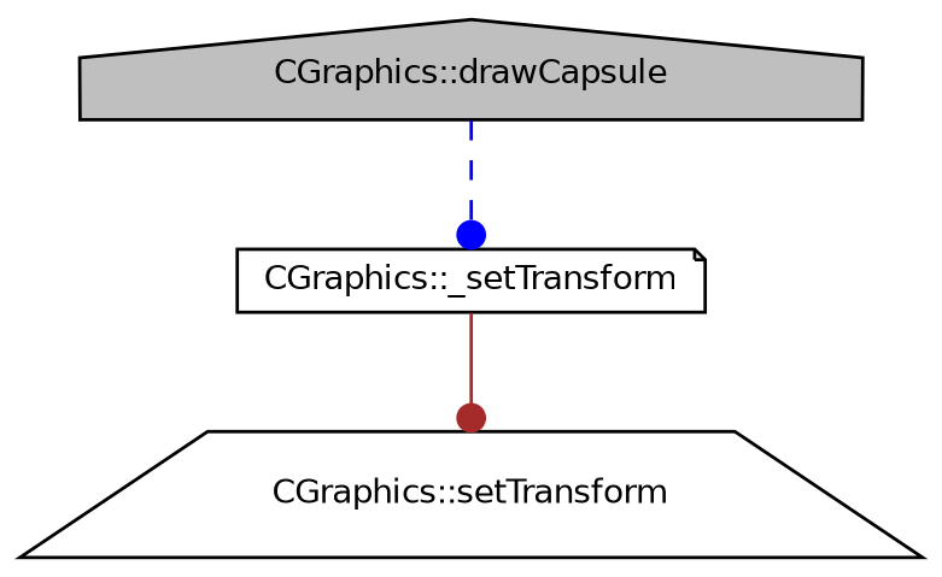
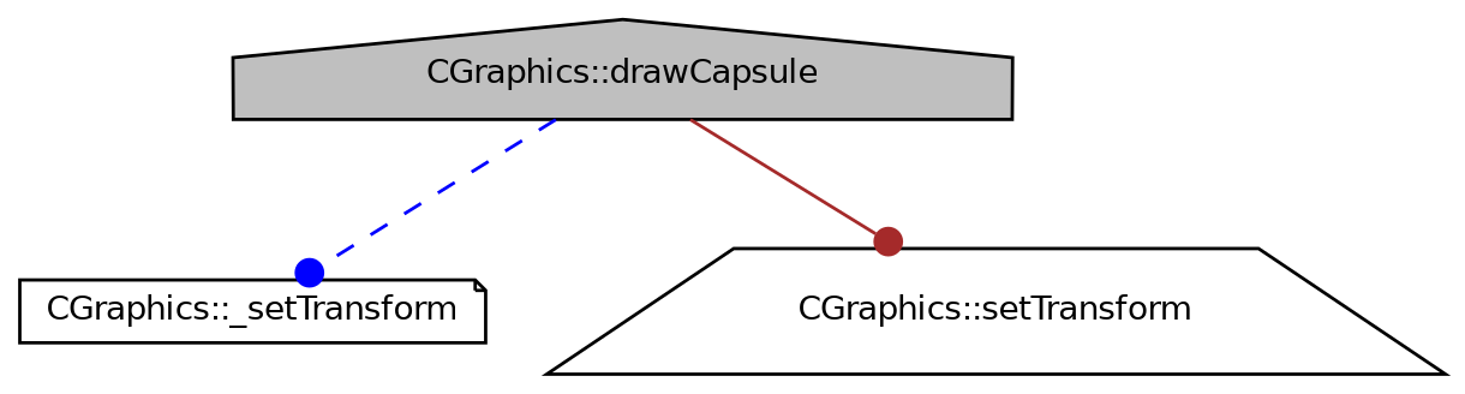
  digraph {
    rankdir=TB
    node [color=black fillcolor=white fontname=Helvetica fontsize=10 style=filled]
    edge [arrowhead=dot fontname=Helvetica fontsize=10 labelfontname=Helvetica labelfontsize=10]
    n1 [fillcolor=grey75 fontcolor=black height=0.2 label="CGraphics::drawCapsule" shape=house width=0.4]
    n2 [height=0.2 label="CGraphics::_setTransform" shape=note width=0.4]
    n3 [height=0.2 label="CGraphics::setTransform" shape=trapezium width=0.4]
    n1 -> n2 [color=blue style=dashed]
-   n2 -> n3 [color=brown style=solid]
+   n1 -> n3 [color=brown style=solid]
  }
